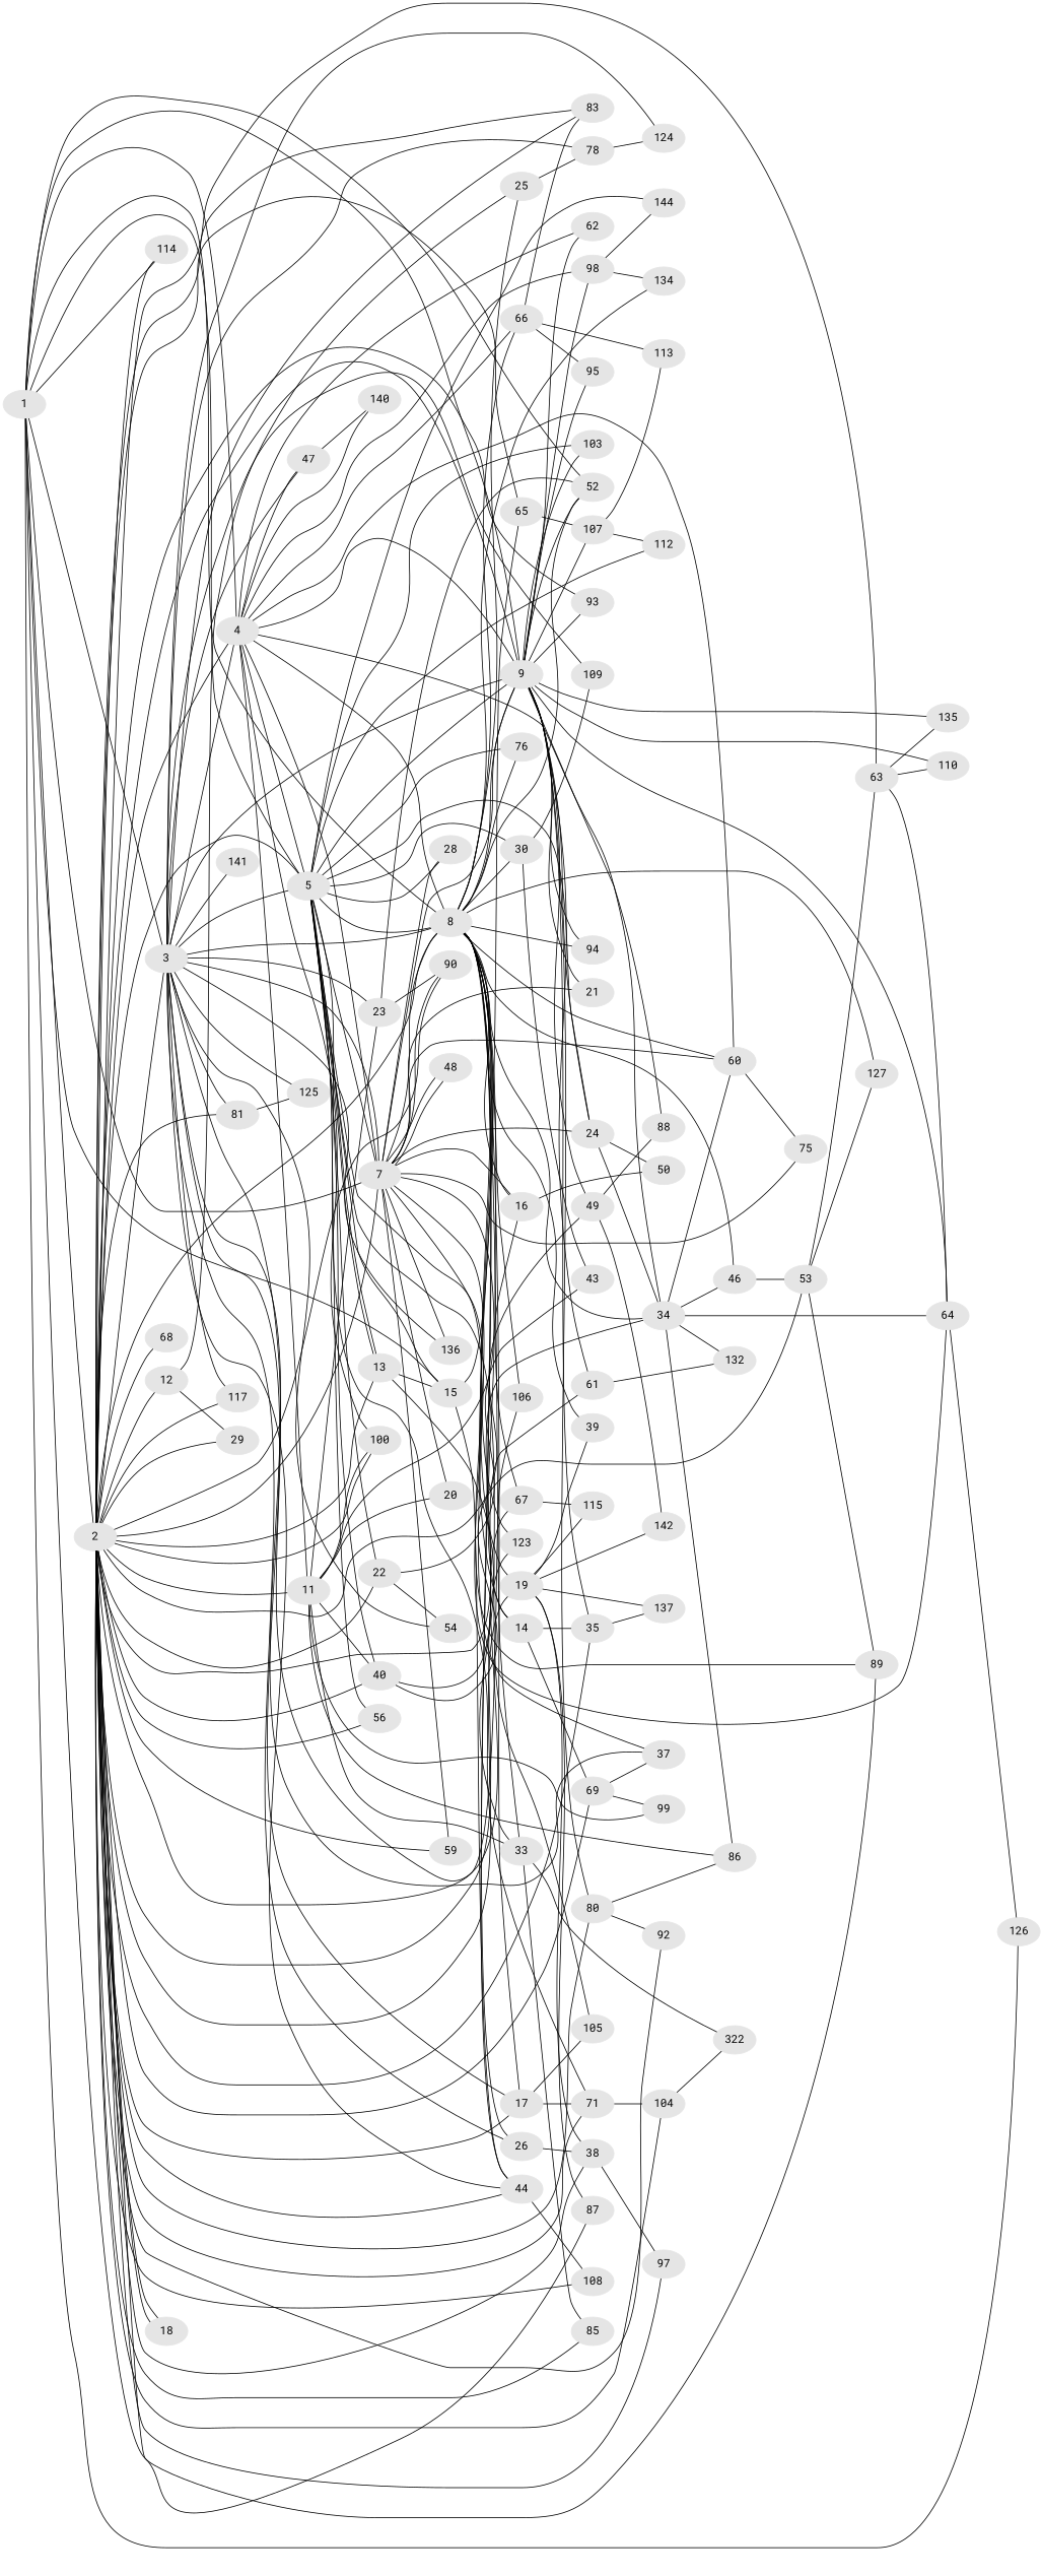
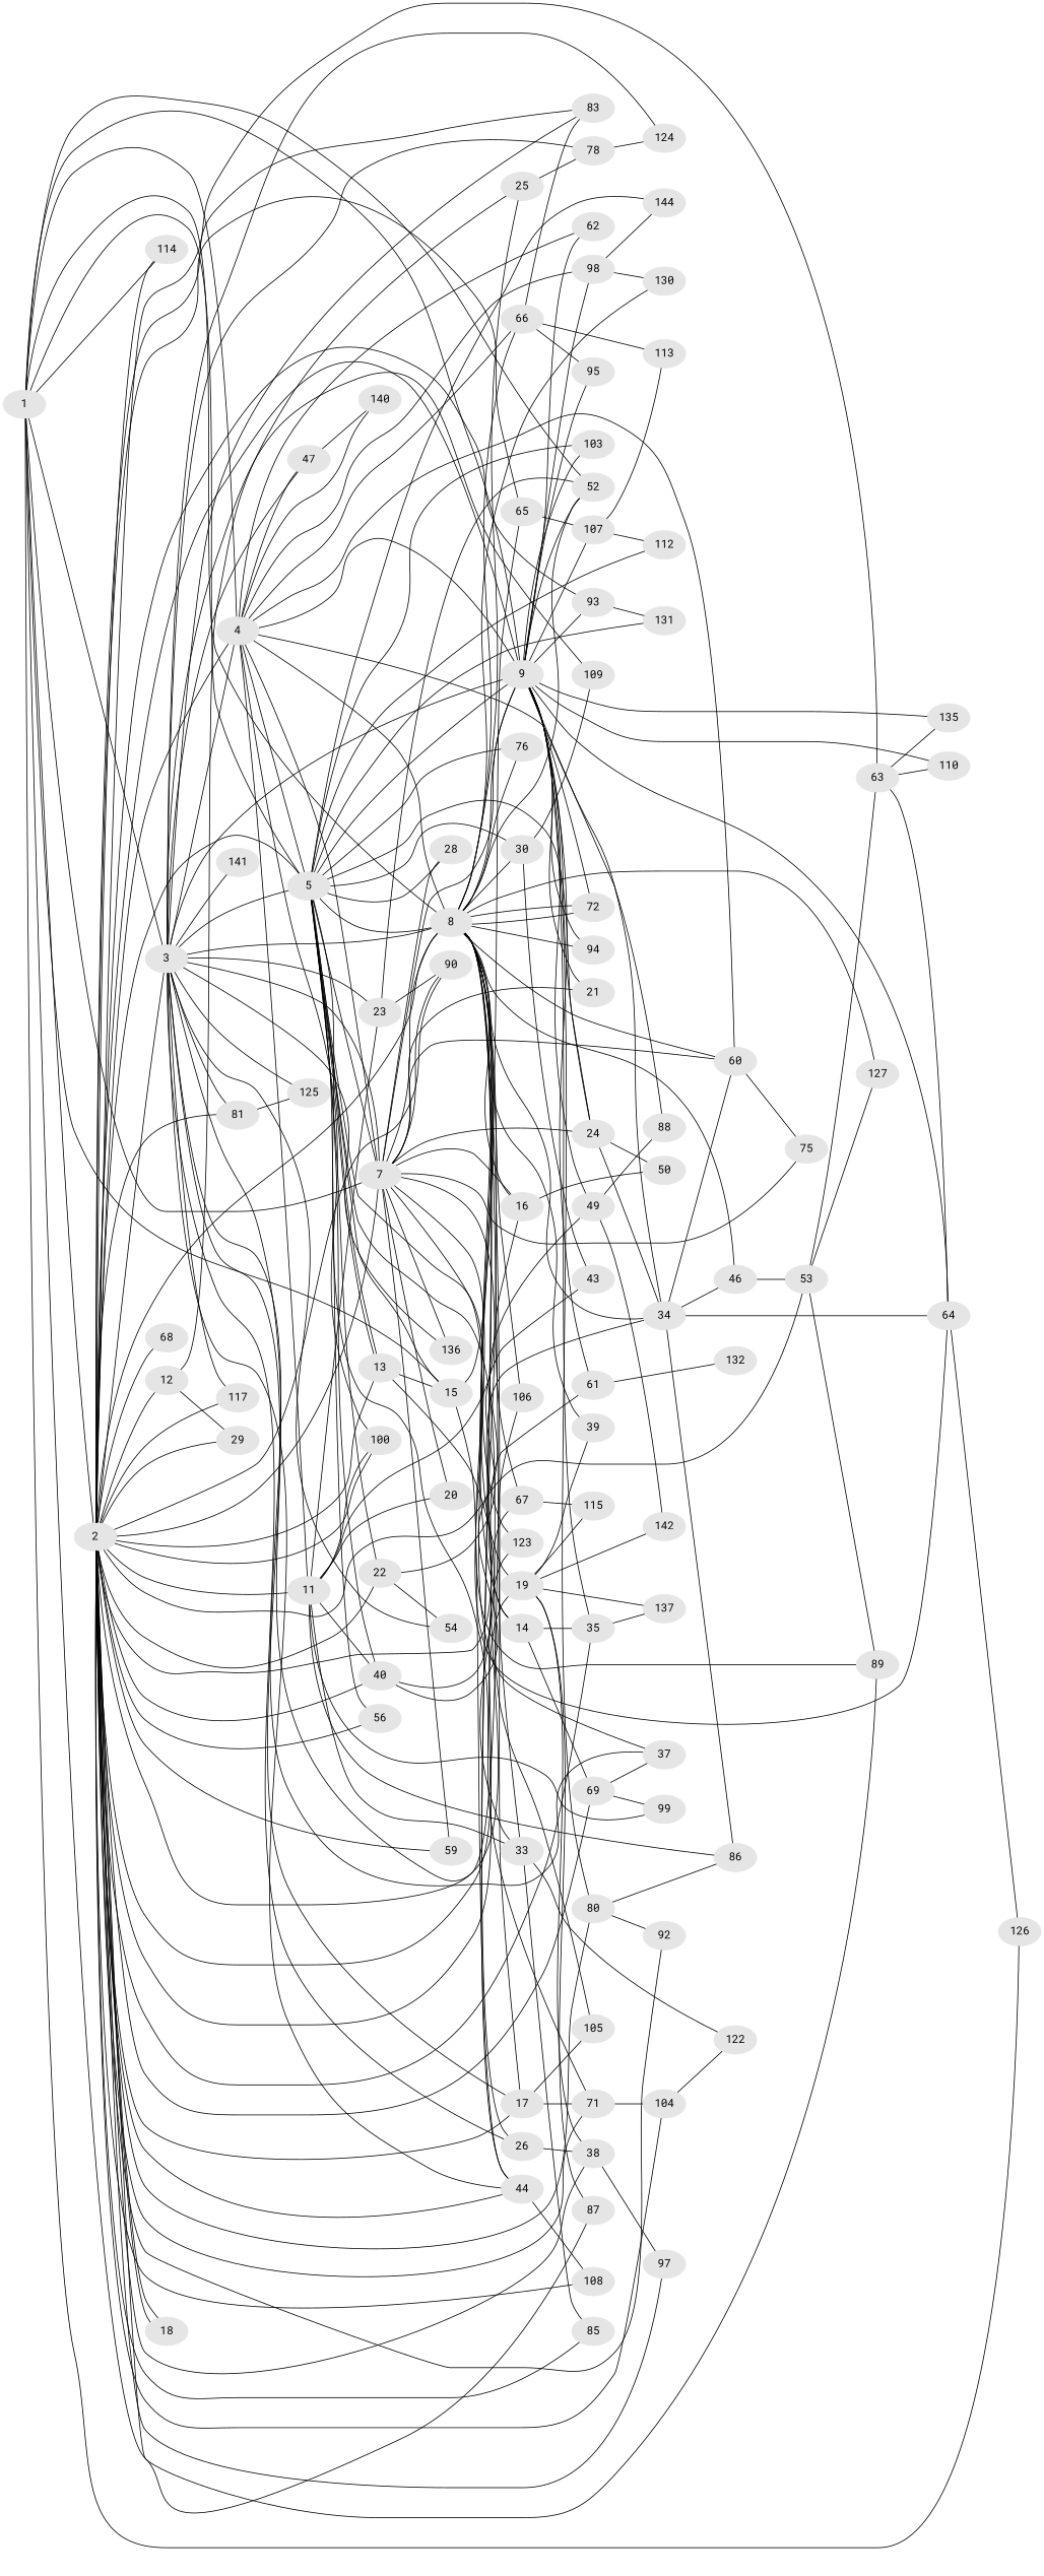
  graph {
    fontname="Roboto Mono"
    rankdir=LR
    node [color=gray90 fontname="Roboto Mono" style=filled]
    edge [fontname="Roboto Mono"]
    2 [super="+6"]
    3 [super="+58"]
    4 [super="+82"]
    5 [super="+57"]
    7 [super="+118"]
    8 [super="+45"]
    9 [super="+10"]
    114
    11 [super="+55"]
    12
    13 [super="+31"]
    17 [super="+73"]
    18
    19 [super="+27"]
    22
    29
    34 [super="+42"]
    35 [super="+36"]
    38 [super="+128"]
    40 [super="+96"]
    44 [super="+133"]
    49 [super="+51"]
    56
    59
    63 [super="+74"]
    65
    68
    69 [super="+143"]
    71 [super="+120"]
    80 [super="+138"]
    81
    83 [super="+102"]
    85 [super="+91"]
    89
    90 [super="+119"]
    92
    93
    97
    100 [super="+101"]
    104
    106
    108
    117
    123
    1
    15 [super="+32"]
    52 [super="+70"]
    87
    126
    23 [super="+84"]
    26
    47
    54
    67 [super="+79"]
    n55 [label=37]
    78
    109
    124
    125
    136
    141
    60
    62
    66
    88
    98 [super="+116"]
    140
    24 [super="+129"]
    28
    30
    64 [super="+111"]
    76
    103
    105
    112
+   131
    144
    14
    16 [super="+37"]
    20
    21
-   48
    75
    25 [super="+41"]
    33
    39
    46
+   72 [super="+139"]
    94 [super="+130"]
    127
-   134
+   134 [label=130]
    61
    95
    107
    110
    135
    86
    99
    115
    137
    142
    43
    132
    53 [super="+121"]
-   122 [label=322]
+   122
    113
    50
    2 -- 3 [weight=2]
    2 -- 4 [weight=2]
    2 -- 5 [weight=2]
    2 -- 7 [weight=2]
    2 -- 8 [weight=2]
    2 -- 9 [weight=4]
    2 -- 114
    2 -- 11
    2 -- 12 [weight=2]
    2 -- 13
    2 -- 17
    2 -- 18
    2 -- 18
    2 -- 19
    2 -- 22
    2 -- 29
    2 -- 34
    2 -- 35
    2 -- 38
    2 -- 40
    2 -- 44
    2 -- 49 [weight=2]
    2 -- 56
    2 -- 59
    2 -- 63
    2 -- 65
    2 -- 68
    2 -- 69
    2 -- 71
    2 -- 80
    2 -- 81
    2 -- 83
    2 -- 85 [weight=2]
    2 -- 89
    2 -- 90
    2 -- 92
    2 -- 93
    2 -- 97
    2 -- 100
    2 -- 104
    2 -- 106
    2 -- 108
    2 -- 117
    2 -- 123
    3 -- 4
    3 -- 5
    3 -- 7
    3 -- 8
    3 -- 9 [weight=2]
    3 -- 17
    3 -- 44
    3 -- 81
    3 -- 83
    3 -- 117
    3 -- 23
    3 -- 26
    3 -- 47
    3 -- 54
    3 -- 67
    3 -- n55
    3 -- 78
    3 -- 109
    3 -- 124
    3 -- 125
    3 -- 136
    3 -- 141 [weight=2]
    4 -- 5
    4 -- 7
    4 -- 8
    4 -- 9 [weight=2]
    4 -- 11
    4 -- 100
    4 -- 47
    4 -- 60
    4 -- 62
    4 -- 66
    4 -- 88
    4 -- 98
    4 -- 140
    5 -- 7
    5 -- 8
    5 -- 9 [weight=3]
    5 -- 13
    5 -- 13
    5 -- 22
    5 -- 40
    5 -- 56
    5 -- 71
    5 -- 15
    5 -- 24
    5 -- 28
    5 -- 30
    5 -- 64
    5 -- 76
    5 -- 103
    5 -- 105
    5 -- 112
+   5 -- 131
    5 -- 144
    7 -- 8
    7 -- 9 [weight=2]
    7 -- 59
    7 -- 89
    7 -- 90
    7 -- n55
    7 -- 136
    7 -- 60
    7 -- 24
    7 -- 28
    7 -- 14
    7 -- 16
    7 -- 20
    7 -- 21
-   7 -- 48
-   7 -- 48
    7 -- 75
    8 -- 9 [weight=2]
    8 -- 17
    8 -- 19
    8 -- 34
    8 -- 44
    8 -- 106
    8 -- 123
    8 -- 52
    8 -- 26
    8 -- 67 [weight=2]
    8 -- 60
    8 -- 66
    8 -- 30
    8 -- 76
    8 -- 14
    8 -- 16
    8 -- 25 [weight=2]
    8 -- 33
    8 -- 39
    8 -- 46
+   8 -- 72
+   8 -- 72
    8 -- 94
    8 -- 127
    8 -- 134
    9 -- 34
    9 -- 35
    9 -- 49
    9 -- 80
    9 -- 93
    9 -- 52
    9 -- 62
    9 -- 98 [weight=2]
    9 -- 24
    9 -- 64
    9 -- 103
    9 -- 21
+   9 -- 72
    9 -- 94 [weight=2]
    9 -- 61
    9 -- 95
    9 -- 107
    9 -- 110
    9 -- 135
    11 -- 40
    11 -- 100
    11 -- 23
    11 -- 16
    11 -- 20
    11 -- 33
    11 -- 86
    11 -- 99
    12 -- 29
    12 -- 25
    13 -- 15
    13 -- 33
    17 -- 71
    17 -- 105
    19 -- 38
    19 -- 87
    19 -- 39
    19 -- 115
    19 -- 137
    19 -- 142
    22 -- 54
    22 -- 43
    34 -- 60
    34 -- 64
    34 -- 46
    34 -- 86
-   34 -- 132
    35 -- 137
    38 -- 97
    40 -- 61
    40 -- 53
    44 -- 108
    49 -- 88
    49 -- 142
    63 -- 64
    63 -- 110
    63 -- 135
    65 -- 107
    69 -- n55
    69 -- 99
    71 -- 104
    80 -- 92
    80 -- 86
    81 -- 125
+   93 -- 131
    104 -- 122
    1 -- 2 [weight=2]
    1 -- 3
    1 -- 4
    1 -- 5
    1 -- 7
    1 -- 8
    1 -- 9 [weight=2]
    1 -- 114
    1 -- 15
    1 -- 52
    1 -- 87
    1 -- 126
    15 -- 44
    15 -- 65
    23 -- 90
    23 -- 52
    26 -- 38
    47 -- 140
    67 -- 115
    78 -- 124
    60 -- 75
    66 -- 83
    66 -- 95
    66 -- 113
    98 -- 144
    98 -- 134
    24 -- 34
    24 -- 50
    30 -- 109
    30 -- 43
    64 -- 126
    14 -- 35
    14 -- 69
    16 -- 50
    25 -- 78
    33 -- 85
    33 -- 122
    46 -- 53
    61 -- 132
    107 -- 112
    107 -- 113
    53 -- 63
    53 -- 89
    53 -- 127
  }
